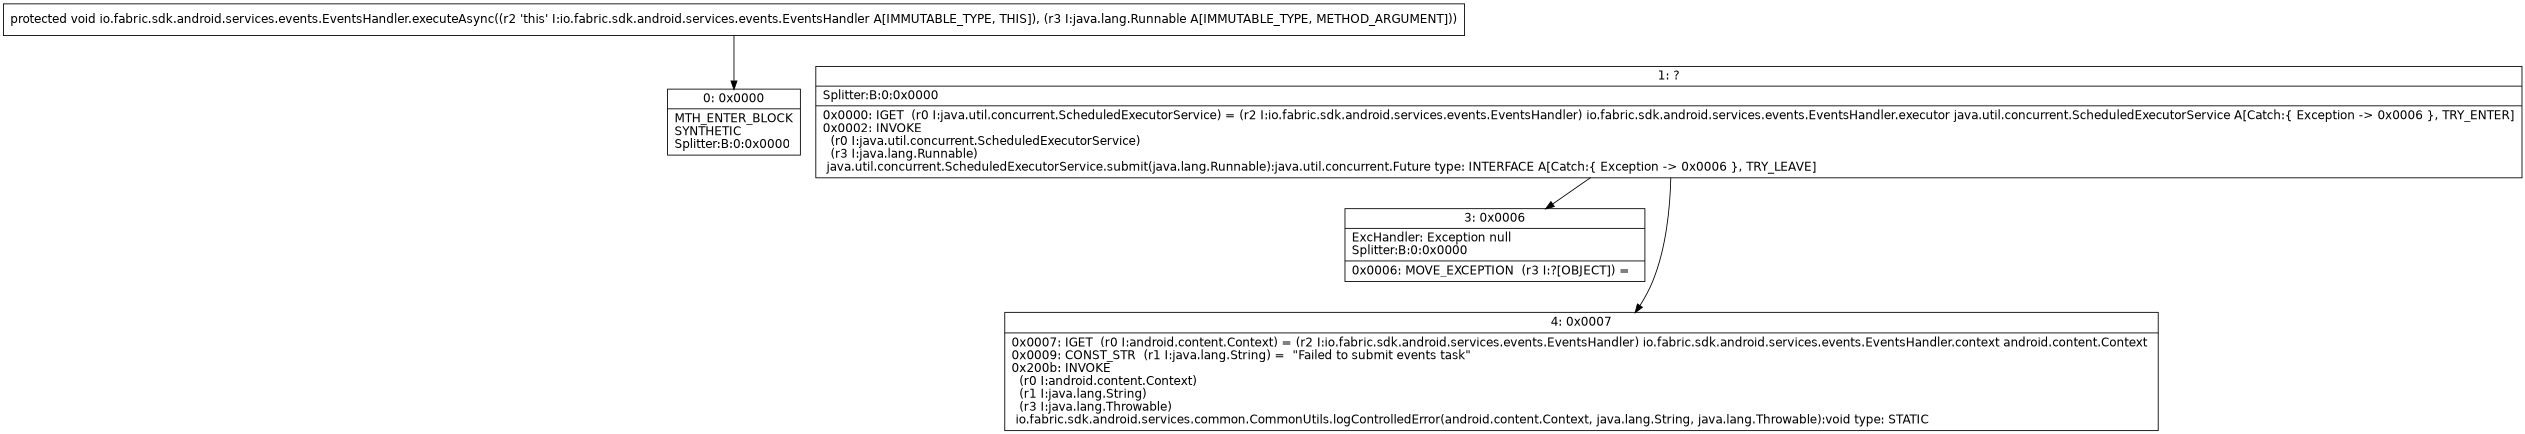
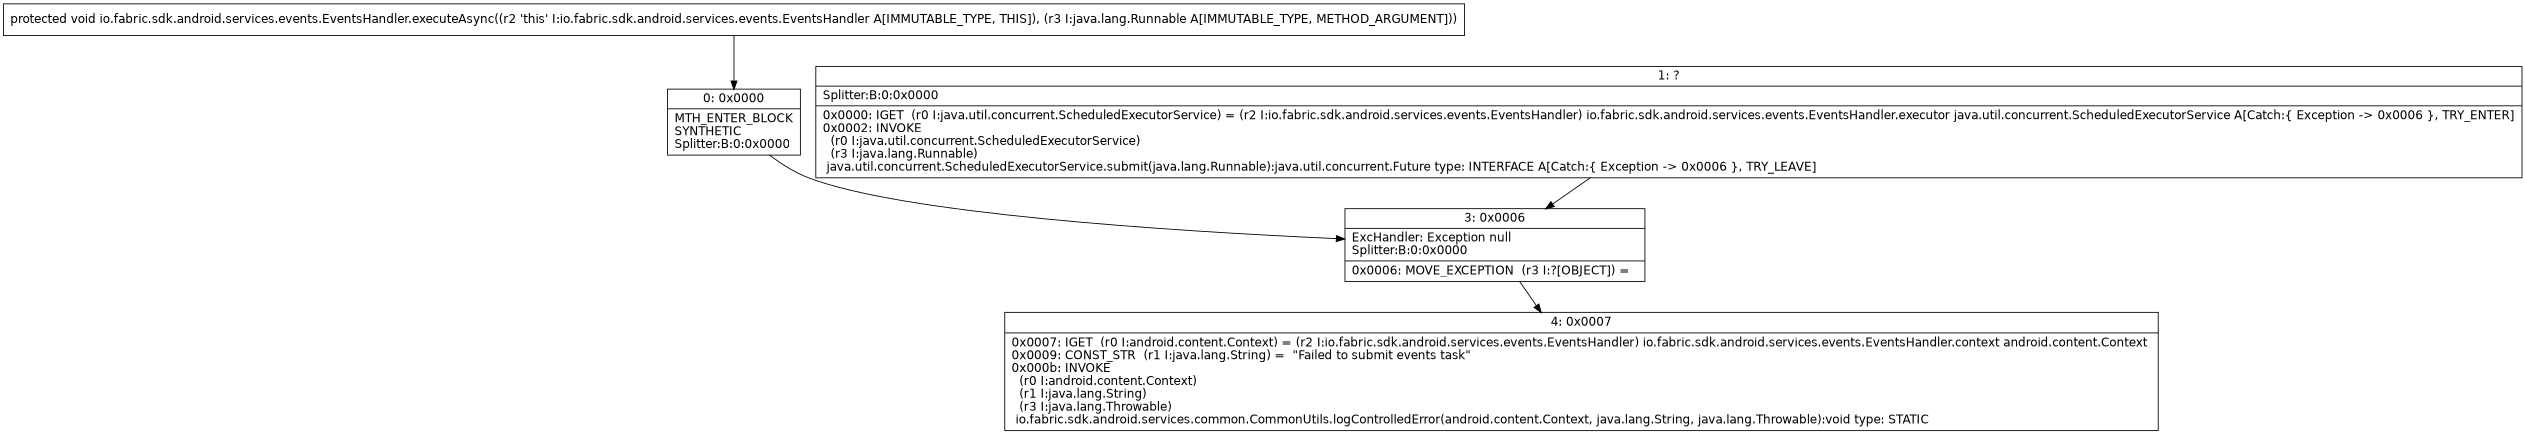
  digraph {
    fontname="DejaVu Sans"
    node [fontname="DejaVu Sans" shape=record]
    edge [fontname="DejaVu Sans"]
    n1 [label="{0\:\ 0x0000|MTH_ENTER_BLOCK\lSYNTHETIC\lSplitter:B:0:0x0000\l}"]
    n2 [label="{3\:\ 0x0006|ExcHandler: Exception null\lSplitter:B:0:0x0000\l|0x0006: MOVE_EXCEPTION  (r3 I:?[OBJECT]) =  \l}"]
    n3 [label="{1\:\ ?|Splitter:B:0:0x0000\l|0x0000: IGET  (r0 I:java.util.concurrent.ScheduledExecutorService) = (r2 I:io.fabric.sdk.android.services.events.EventsHandler) io.fabric.sdk.android.services.events.EventsHandler.executor java.util.concurrent.ScheduledExecutorService A[Catch:\{ Exception \-\> 0x0006 \}, TRY_ENTER]\l0x0002: INVOKE  \l  (r0 I:java.util.concurrent.ScheduledExecutorService)\l  (r3 I:java.lang.Runnable)\l java.util.concurrent.ScheduledExecutorService.submit(java.lang.Runnable):java.util.concurrent.Future type: INTERFACE A[Catch:\{ Exception \-\> 0x0006 \}, TRY_LEAVE]\l}"]
-   n4 [label="{4\:\ 0x0007|0x0007: IGET  (r0 I:android.content.Context) = (r2 I:io.fabric.sdk.android.services.events.EventsHandler) io.fabric.sdk.android.services.events.EventsHandler.context android.content.Context \l0x0009: CONST_STR  (r1 I:java.lang.String) =  \"Failed to submit events task\" \l0x200b: INVOKE  \l  (r0 I:android.content.Context)\l  (r1 I:java.lang.String)\l  (r3 I:java.lang.Throwable)\l io.fabric.sdk.android.services.common.CommonUtils.logControlledError(android.content.Context, java.lang.String, java.lang.Throwable):void type: STATIC \l}"]
+   n4 [label="{4\:\ 0x0007|0x0007: IGET  (r0 I:android.content.Context) = (r2 I:io.fabric.sdk.android.services.events.EventsHandler) io.fabric.sdk.android.services.events.EventsHandler.context android.content.Context \l0x0009: CONST_STR  (r1 I:java.lang.String) =  \"Failed to submit events task\" \l0x000b: INVOKE  \l  (r0 I:android.content.Context)\l  (r1 I:java.lang.String)\l  (r3 I:java.lang.Throwable)\l io.fabric.sdk.android.services.common.CommonUtils.logControlledError(android.content.Context, java.lang.String, java.lang.Throwable):void type: STATIC \l}"]
    n5 [label="{protected void io.fabric.sdk.android.services.events.EventsHandler.executeAsync((r2 'this' I:io.fabric.sdk.android.services.events.EventsHandler A[IMMUTABLE_TYPE, THIS]), (r3 I:java.lang.Runnable A[IMMUTABLE_TYPE, METHOD_ARGUMENT])) }"]
-   n3 -> n4
+   n1 -> n2
+   n2 -> n4
    n3 -> n2
    n5 -> n1
  }
